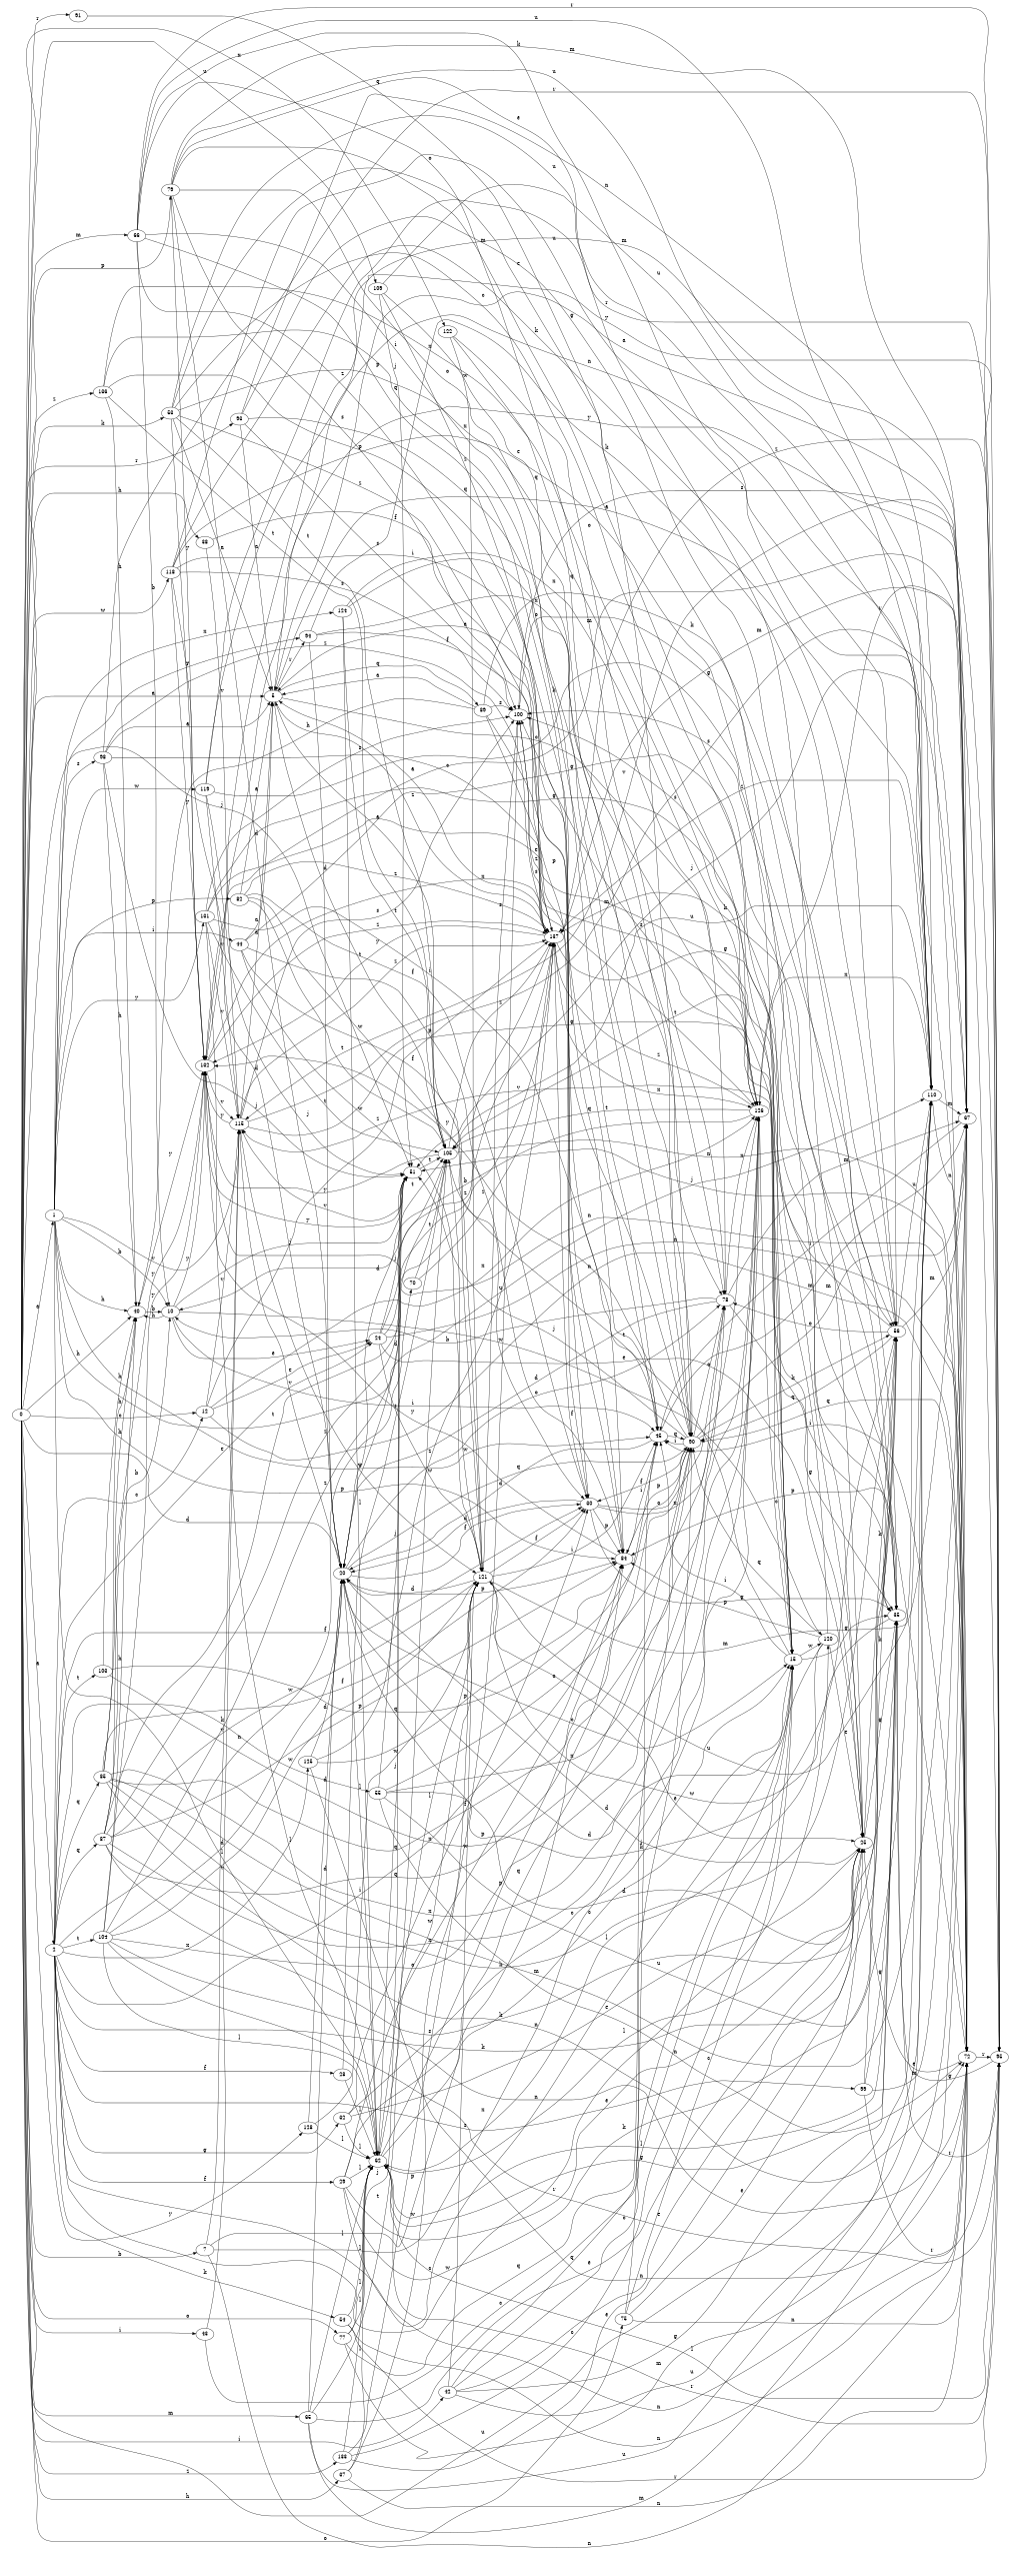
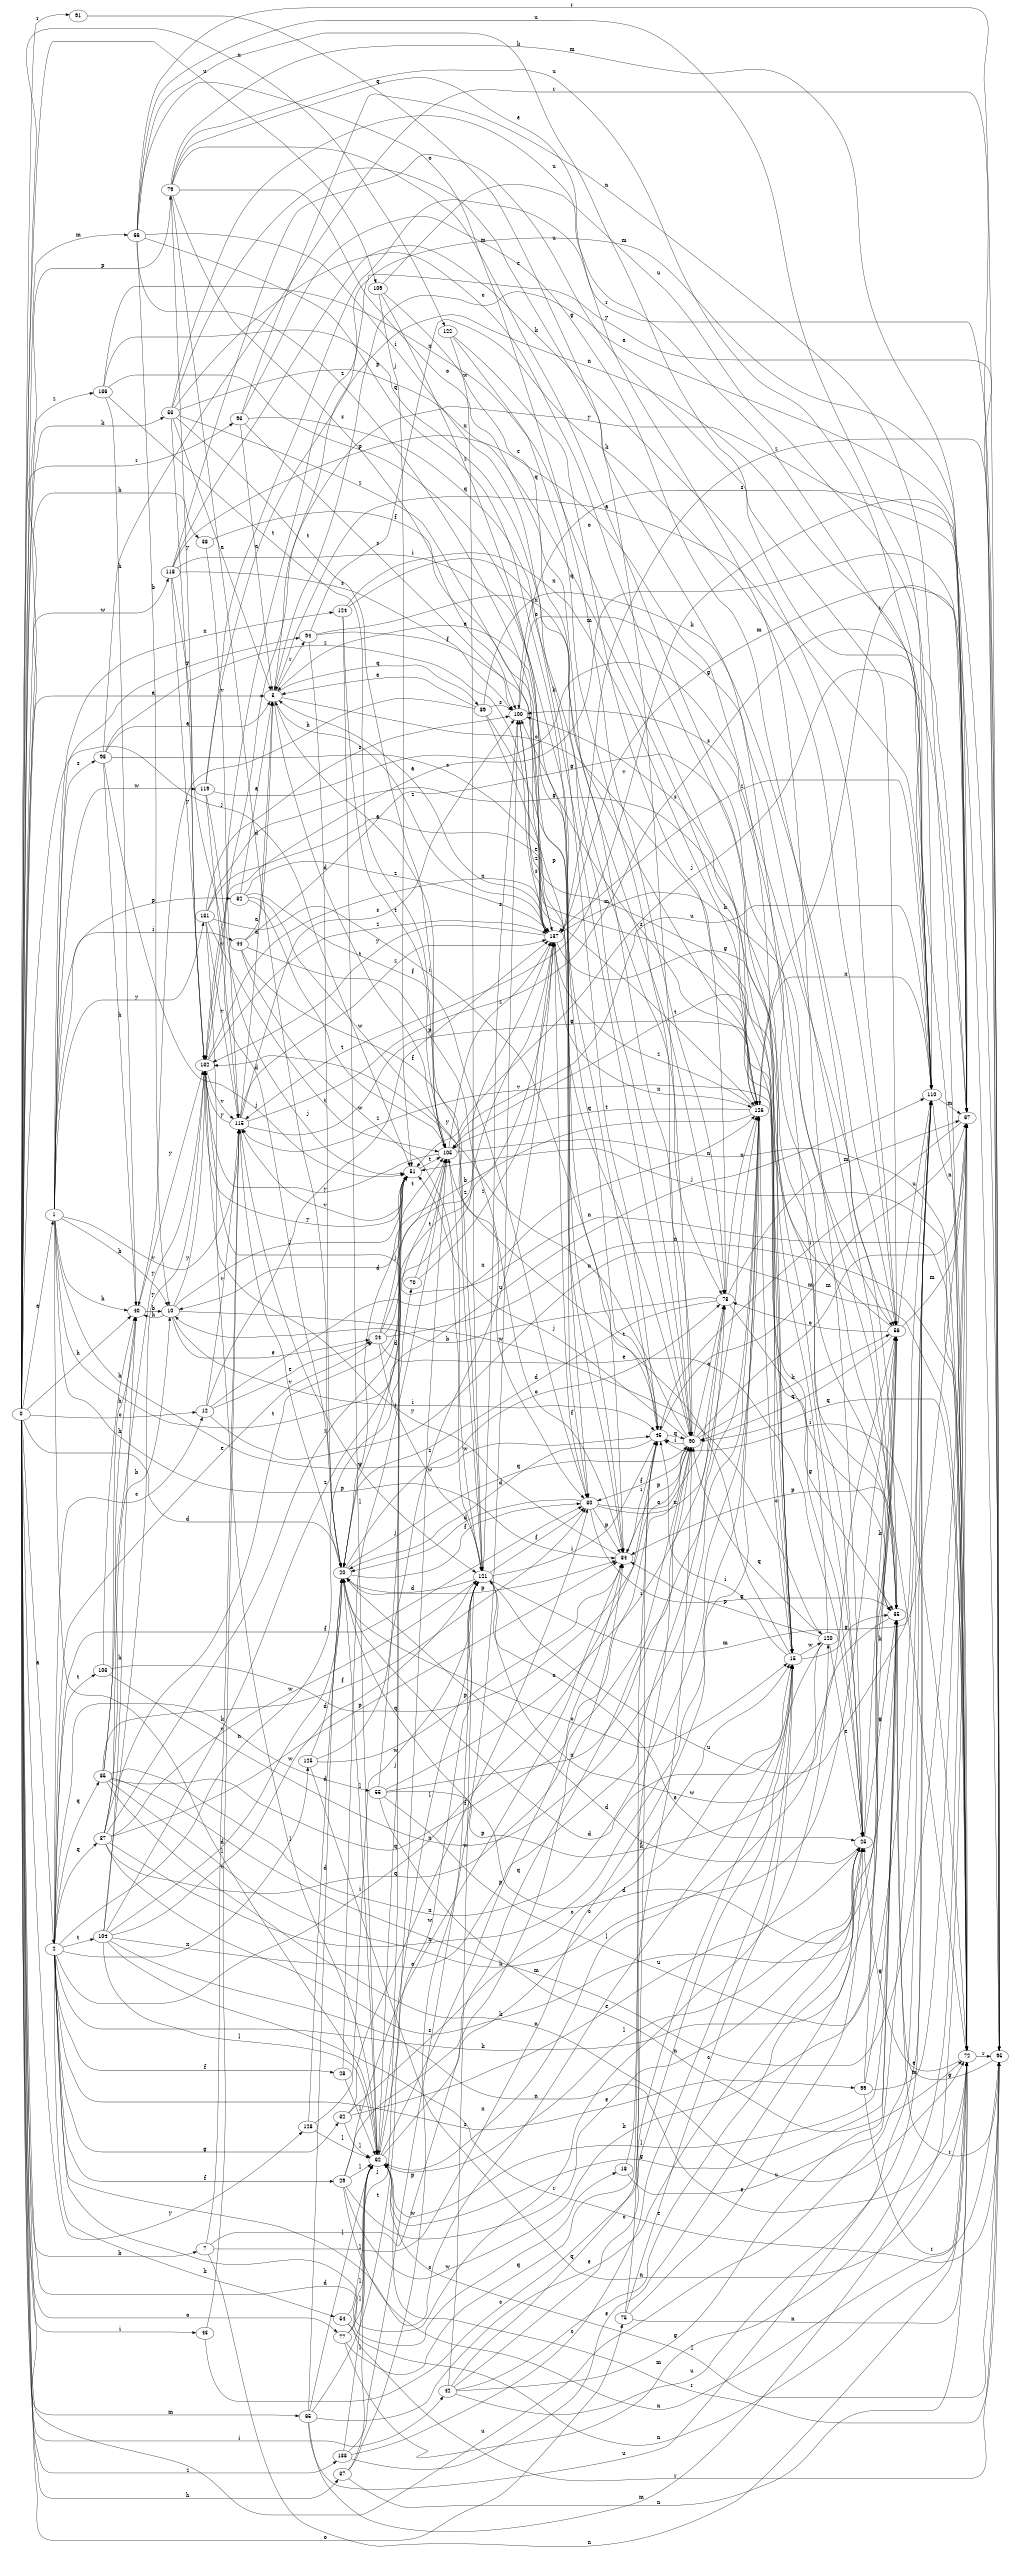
  strict digraph {
    rankdir=LR
    0
    1
    2
    5
    7
    12
+   18
    20
    37
    38
    40
    42
    43
    51
    53
    65
    66
    75
    77
    79
    91
    93
    109
    110
    118
    122
    128
    133
    136
    10
    44
    45
    62
    82
    84
    94
    98
    115
    119
    124
    131
    15
    24
    28
    29
    30
    32
    54
    55
    56
    70
    85
    87
    99
    103
    104
    120
    125
    67
    89
    105
    137
    72
    126
    78
    90
    121
    132
    35
    25
    95
    100
    0 -> 1 [label=a]
    0 -> 2 [label=a]
    0 -> 5 [label=a]
    0 -> 7 [label=b]
    0 -> 12 [label=c]
+   0 -> 18 [label=d]
    0 -> 20 [label=d]
    0 -> 37 [label=h]
    0 -> 38 [label=h]
    0 -> 40 [label=h]
    0 -> 42 [label=i]
    0 -> 43 [label=i]
    0 -> 51 [label=j]
    0 -> 53 [label=k]
    0 -> 65 [label=m]
    0 -> 66 [label=m]
    0 -> 75 [label=o]
    0 -> 77 [label=o]
    0 -> 79 [label=p]
    0 -> 91 [label=r]
    0 -> 93 [label=r]
    0 -> 109 [label=u]
    0 -> 110 [label=u]
    0 -> 118 [label=w]
    0 -> 122 [label=x]
    0 -> 128 [label=y]
    0 -> 133 [label=z]
    0 -> 136 [label=z]
    1 -> 40 [label=h]
    1 -> 110 [label=u]
    1 -> 10 [label=b]
    1 -> 44 [label=i]
    1 -> 45 [label=i]
    1 -> 62 [label=l]
    1 -> 82 [label=p]
    1 -> 84 [label=p]
    1 -> 94 [label=r]
    1 -> 98 [label=s]
    1 -> 115 [label=v]
    1 -> 119 [label=w]
    1 -> 124 [label=x]
    1 -> 131 [label=y]
    2 -> 12 [label=c]
    2 -> 45 [label=i]
    2 -> 15 [label=c]
    2 -> 24 [label=e]
    2 -> 28 [label=f]
    2 -> 29 [label=f]
    2 -> 30 [label=f]
    2 -> 32 [label=g]
    2 -> 54 [label=k]
    2 -> 55 [label=k]
    2 -> 56 [label=k]
    2 -> 70 [label=n]
    2 -> 85 [label=q]
    2 -> 87 [label=q]
    2 -> 99 [label=s]
    2 -> 103 [label=t]
    2 -> 104 [label=t]
    2 -> 120 [label=w]
    2 -> 125 [label=x]
    5 -> 94 [label=r]
    5 -> 15 [label=c]
    5 -> 67 [label=m]
    5 -> 89 [label=q]
    5 -> 105 [label=t]
    5 -> 137 [label=z]
    7 -> 84 [label=p]
    7 -> 115 [label=v]
    7 -> 72 [label=n]
    7 -> 126 [label=x]
    12 -> 115 [label=v]
    12 -> 24 [label=e]
    12 -> 137 [label=z]
    12 -> 72 [label=n]
    12 -> 126 [label=x]
+   18 -> 110 [label=u]
+   18 -> 45 [label=i]
    20 -> 62 [label=l]
    20 -> 84 [label=p]
    20 -> 115 [label=v]
    20 -> 15 [label=c]
    20 -> 30 [label=f]
    20 -> 78 [label=o]
    20 -> 90 [label=q]
    37 -> 62 [label=l]
    37 -> 72 [label=n]
    37 -> 121 [label=w]
    38 -> 115 [label=v]
    38 -> 30 [label=f]
    40 -> 10 [label=b]
    40 -> 132 [label=y]
    42 -> 110 [label=u]
    42 -> 15 [label=c]
    42 -> 90 [label=q]
    42 -> 121 [label=w]
    42 -> 35 [label=g]
    42 -> 25 [label=e]
    43 -> 115 [label=v]
    43 -> 15 [label=c]
    51 -> 20 [label=d]
    51 -> 115 [label=v]
    51 -> 105 [label=t]
    51 -> 132 [label=y]
    53 -> 5 [label=a]
    53 -> 110 [label=u]
    53 -> 15 [label=c]
    53 -> 105 [label=t]
    53 -> 137 [label=z]
    53 -> 126 [label=x]
    53 -> 132 [label=y]
    53 -> 25 [label=e]
    65 -> 20 [label=d]
    65 -> 110 [label=u]
    65 -> 62 [label=l]
    65 -> 67 [label=m]
    65 -> 105 [label=t]
    65 -> 25 [label=e]
    66 -> 110 [label=u]
    66 -> 10 [label=b]
    66 -> 45 [label=i]
    66 -> 84 [label=p]
    66 -> 56 [label=k]
    66 -> 137 [label=z]
    66 -> 78 [label=o]
    66 -> 95 [label=r]
    75 -> 45 [label=i]
    75 -> 15 [label=c]
    75 -> 72 [label=n]
    75 -> 25 [label=e]
    77 -> 51 [label=j]
    77 -> 62 [label=l]
    77 -> 67 [label=m]
    77 -> 90 [label=q]
    79 -> 20 [label=d]
    79 -> 110 [label=u]
    79 -> 15 [label=m]
    79 -> 67 [label=m]
    79 -> 78 [label=o]
    79 -> 132 [label=y]
    79 -> 25 [label=e]
    79 -> 100 [label=s]
    91 -> 90 [label=q]
    93 -> 5 [label=a]
    93 -> 72 [label=n]
    93 -> 90 [label=q]
    93 -> 35 [label=g]
    93 -> 100 [label=s]
    109 -> 51 [label=j]
    109 -> 110 [label=u]
    109 -> 137 [label=z]
    109 -> 90 [label=q]
    110 -> 5 [label=a]
    110 -> 67 [label=m]
    110 -> 137 [label=z]
    110 -> 72 [label=n]
    110 -> 126 [label=x]
    118 -> 20 [label=d]
    118 -> 110 [label=u]
    118 -> 45 [label=i]
    118 -> 56 [label=k]
    118 -> 132 [label=y]
    118 -> 25 [label=e]
    118 -> 100 [label=s]
    122 -> 78 [label=o]
    122 -> 90 [label=q]
    122 -> 121 [label=w]
    128 -> 20 [label=d]
    128 -> 62 [label=l]
    128 -> 121 [label=w]
    133 -> 62 [label=l]
    133 -> 15 [label=c]
    133 -> 25 [label=e]
    133 -> 100 [label=s]
    136 -> 40 [label=h]
    136 -> 84 [label=p]
    136 -> 105 [label=t]
    136 -> 126 [label=x]
    136 -> 90 [label=q]
    10 -> 40 [label=h]
    10 -> 51 [label=j]
    10 -> 45 [label=i]
    10 -> 24 [label=e]
    10 -> 120 [label=w]
    10 -> 132 [label=y]
    44 -> 5 [label=a]
    44 -> 84 [label=p]
    44 -> 30 [label=f]
    44 -> 121 [label=w]
    44 -> 35 [label=g]
    45 -> 5 [label=a]
    45 -> 20 [label=d]
    45 -> 67 [label=m]
    45 -> 90 [label=q]
    62 -> 51 [label=j]
    62 -> 84 [label=p]
    62 -> 15 [label=c]
    62 -> 121 [label=w]
    62 -> 35 [label=g]
    62 -> 95 [label=r]
    82 -> 5 [label=a]
    82 -> 30 [label=f]
    82 -> 105 [label=t]
    82 -> 137 [label=z]
    82 -> 121 [label=w]
    84 -> 45 [label=i]
    84 -> 132 [label=y]
    94 -> 20 [label=d]
    94 -> 30 [label=f]
    94 -> 56 [label=k]
    94 -> 126 [label=x]
    98 -> 5 [label=a]
    98 -> 40 [label=h]
    98 -> 51 [label=j]
    98 -> 15 [label=c]
    98 -> 137 [label=z]
    98 -> 95 [label=r]
    115 -> 5 [label=a]
    115 -> 67 [label=m]
    115 -> 137 [label=z]
    115 -> 121 [label=w]
    115 -> 132 [label=y]
    115 -> 35 [label=g]
    115 -> 100 [label=s]
    119 -> 51 [label=j]
    119 -> 115 [label=v]
    119 -> 56 [label=k]
    119 -> 72 [label=n]
    119 -> 95 [label=r]
    124 -> 62 [label=l]
    124 -> 105 [label=t]
    124 -> 126 [label=x]
    124 -> 78 [label=o]
    131 -> 45 [label=i]
    131 -> 62 [label=l]
    131 -> 115 [label=v]
    131 -> 105 [label=t]
    131 -> 35 [label=g]
    131 -> 25 [label=e]
    131 -> 100 [label=s]
    15 -> 45 [label=i]
    15 -> 115 [label=v]
    15 -> 120 [label=w]
    15 -> 105 [label=t]
    15 -> 35 [label=g]
    24 -> 51 [label=j]
    24 -> 105 [label=t]
    24 -> 137 [label=z]
    24 -> 72 [label=n]
    24 -> 121 [label=w]
    24 -> 25 [label=e]
    28 -> 62 [label=l]
    28 -> 105 [label=t]
    29 -> 62 [label=l]
    29 -> 84 [label=p]
    29 -> 56 [label=k]
    29 -> 72 [label=n]
    29 -> 90 [label=q]
    29 -> 25 [label=e]
    30 -> 20 [label=d]
    30 -> 84 [label=p]
    30 -> 126 [label=x]
    30 -> 78 [label=o]
    30 -> 35 [label=g]
    32 -> 62 [label=l]
    32 -> 15 [label=c]
    32 -> 30 [label=f]
    32 -> 25 [label=e]
    54 -> 62 [label=l]
    54 -> 72 [label=n]
    54 -> 95 [label=r]
    55 -> 51 [label=j]
    55 -> 110 [label=u]
    55 -> 56 [label=k]
    55 -> 72 [label=n]
    55 -> 126 [label=x]
    55 -> 78 [label=o]
    56 -> 110 [label=u]
    56 -> 67 [label=m]
    56 -> 105 [label=t]
    56 -> 78 [label=o]
    56 -> 90 [label=q]
    70 -> 105 [label=t]
    70 -> 137 [label=z]
    85 -> 40 [label=h]
    85 -> 30 [label=f]
    85 -> 56 [label=k]
    85 -> 67 [label=m]
    85 -> 72 [label=n]
    85 -> 126 [label=x]
    85 -> 90 [label=q]
    85 -> 132 [label=y]
    87 -> 40 [label=h]
    87 -> 10 [label=b]
    87 -> 84 [label=p]
    87 -> 56 [label=k]
    87 -> 105 [label=t]
    87 -> 137 [label=z]
    87 -> 126 [label=x]
    87 -> 90 [label=q]
    87 -> 121 [label=w]
    99 -> 56 [label=k]
    99 -> 67 [label=m]
    99 -> 35 [label=g]
    99 -> 95 [label=r]
    103 -> 40 [label=h]
    103 -> 126 [label=x]
    103 -> 90 [label=q]
    104 -> 20 [label=d]
    104 -> 40 [label=h]
    104 -> 62 [label=l]
    104 -> 137 [label=z]
    104 -> 72 [label=n]
    104 -> 78 [label=o]
    104 -> 121 [label=w]
    104 -> 132 [label=y]
    104 -> 95 [label=r]
    120 -> 20 [label=d]
    120 -> 62 [label=l]
    120 -> 84 [label=p]
    120 -> 90 [label=q]
    120 -> 25 [label=e]
    120 -> 100 [label=s]
    125 -> 20 [label=d]
    125 -> 84 [label=p]
    125 -> 137 [label=z]
    125 -> 72 [label=n]
    67 -> 5 [label=a]
    67 -> 51 [label=j]
    67 -> 45 [label=i]
    67 -> 132 [label=y]
    67 -> 100 [label=s]
    89 -> 5 [label=a]
    89 -> 40 [label=h]
    89 -> 84 [label=p]
    89 -> 56 [label=k]
    89 -> 90 [label=q]
    89 -> 100 [label=s]
    105 -> 20 [label=d]
    105 -> 110 [label=u]
    105 -> 137 [label=z]
    105 -> 72 [label=n]
    105 -> 121 [label=w]
    105 -> 132 [label=y]
    137 -> 5 [label=a]
    137 -> 30 [label=f]
    137 -> 56 [label=k]
    137 -> 67 [label=m]
    137 -> 126 [label=x]
    137 -> 132 [label=y]
    137 -> 35 [label=g]
    137 -> 100 [label=s]
    72 -> 51 [label=j]
    72 -> 45 [label=i]
    72 -> 84 [label=p]
    72 -> 90 [label=q]
    72 -> 25 [label=e]
    72 -> 95 [label=r]
    126 -> 10 [label=b]
    126 -> 15 [label=c]
    126 -> 105 [label=t]
    126 -> 137 [label=z]
    126 -> 95 [label=r]
    126 -> 100 [label=s]
    78 -> 20 [label=d]
    78 -> 10 [label=b]
    78 -> 67 [label=m]
    78 -> 126 [label=x]
    78 -> 35 [label=g]
    90 -> 51 [label=j]
    90 -> 45 [label=i]
    90 -> 84 [label=p]
    90 -> 30 [label=f]
    90 -> 56 [label=k]
    90 -> 67 [label=m]
    90 -> 78 [label=o]
    90 -> 132 [label=y]
    121 -> 5 [label=a]
    121 -> 20 [label=d]
    121 -> 110 [label=u]
    121 -> 45 [label=i]
    121 -> 62 [label=l]
    121 -> 30 [label=f]
    121 -> 67 [label=m]
    121 -> 25 [label=e]
    121 -> 100 [label=s]
    132 -> 115 [label=v]
    132 -> 67 [label=m]
    132 -> 137 [label=z]
    132 -> 72 [label=n]
    132 -> 126 [label=x]
    35 -> 20 [label=d]
    35 -> 62 [label=l]
    35 -> 121 [label=w]
    35 -> 95 [label=r]
    35 -> 100 [label=s]
    25 -> 20 [label=d]
    25 -> 62 [label=l]
    25 -> 56 [label=k]
    25 -> 35 [label=g]
    95 -> 62 [label=l]
    95 -> 115 [label=v]
    95 -> 137 [label=z]
    95 -> 132 [label=y]
    95 -> 35 [label=g]
    100 -> 137 [label=z]
    100 -> 35 [label=g]
  }
